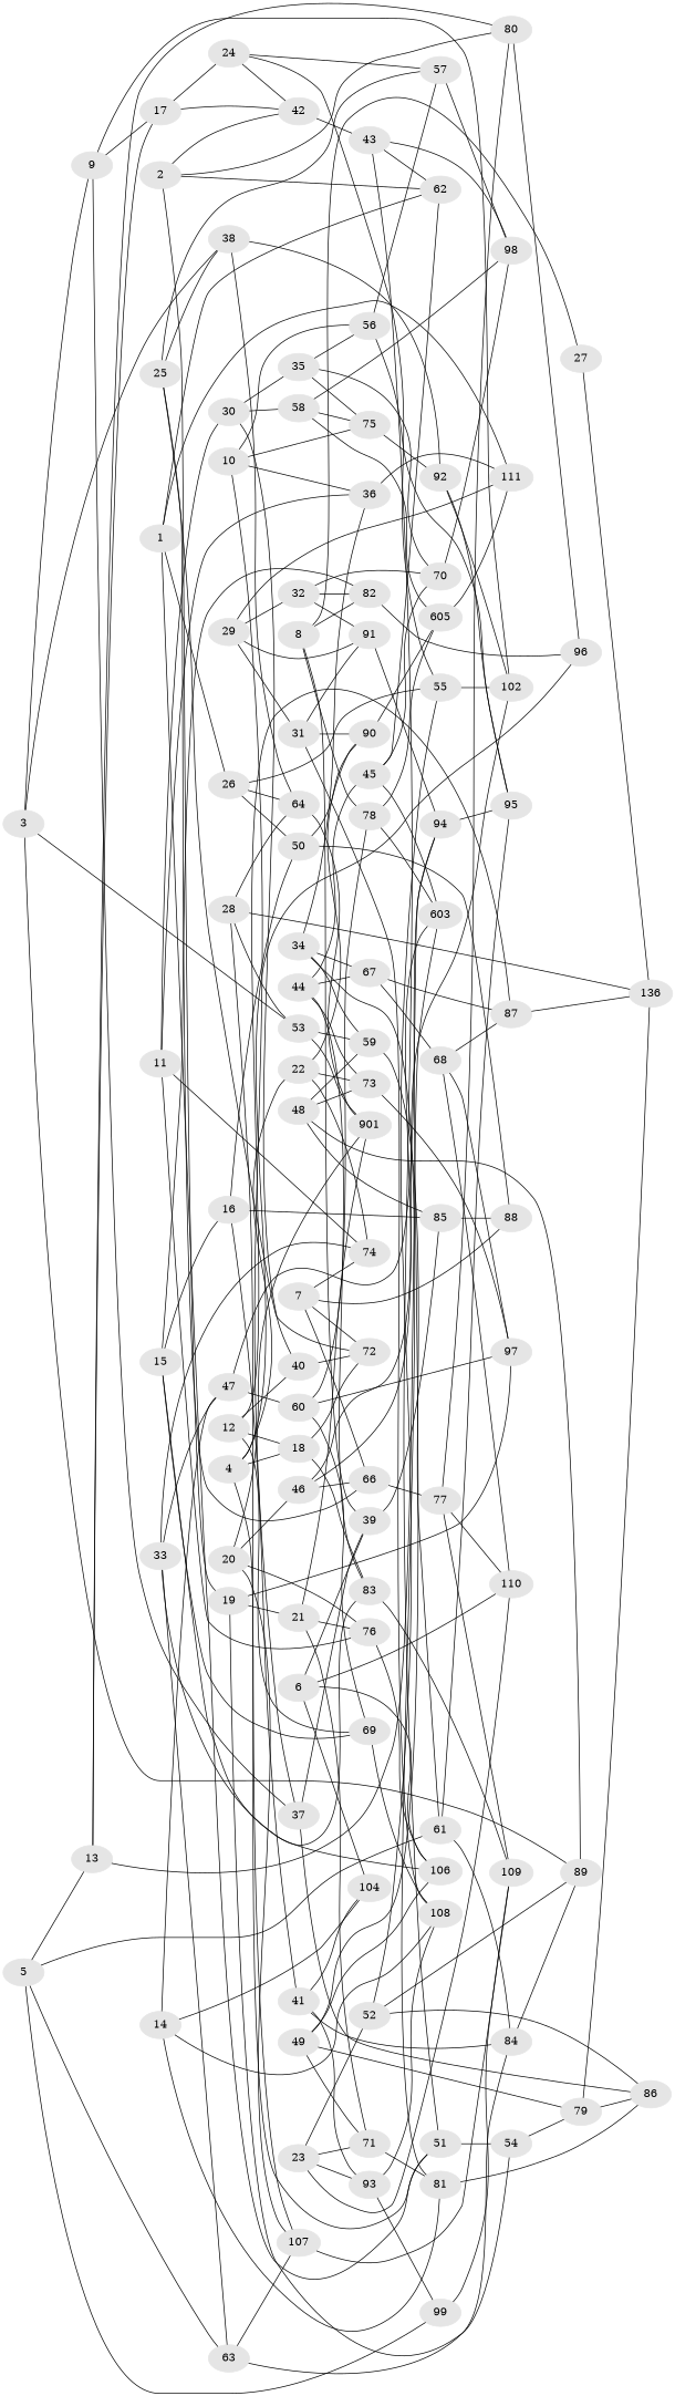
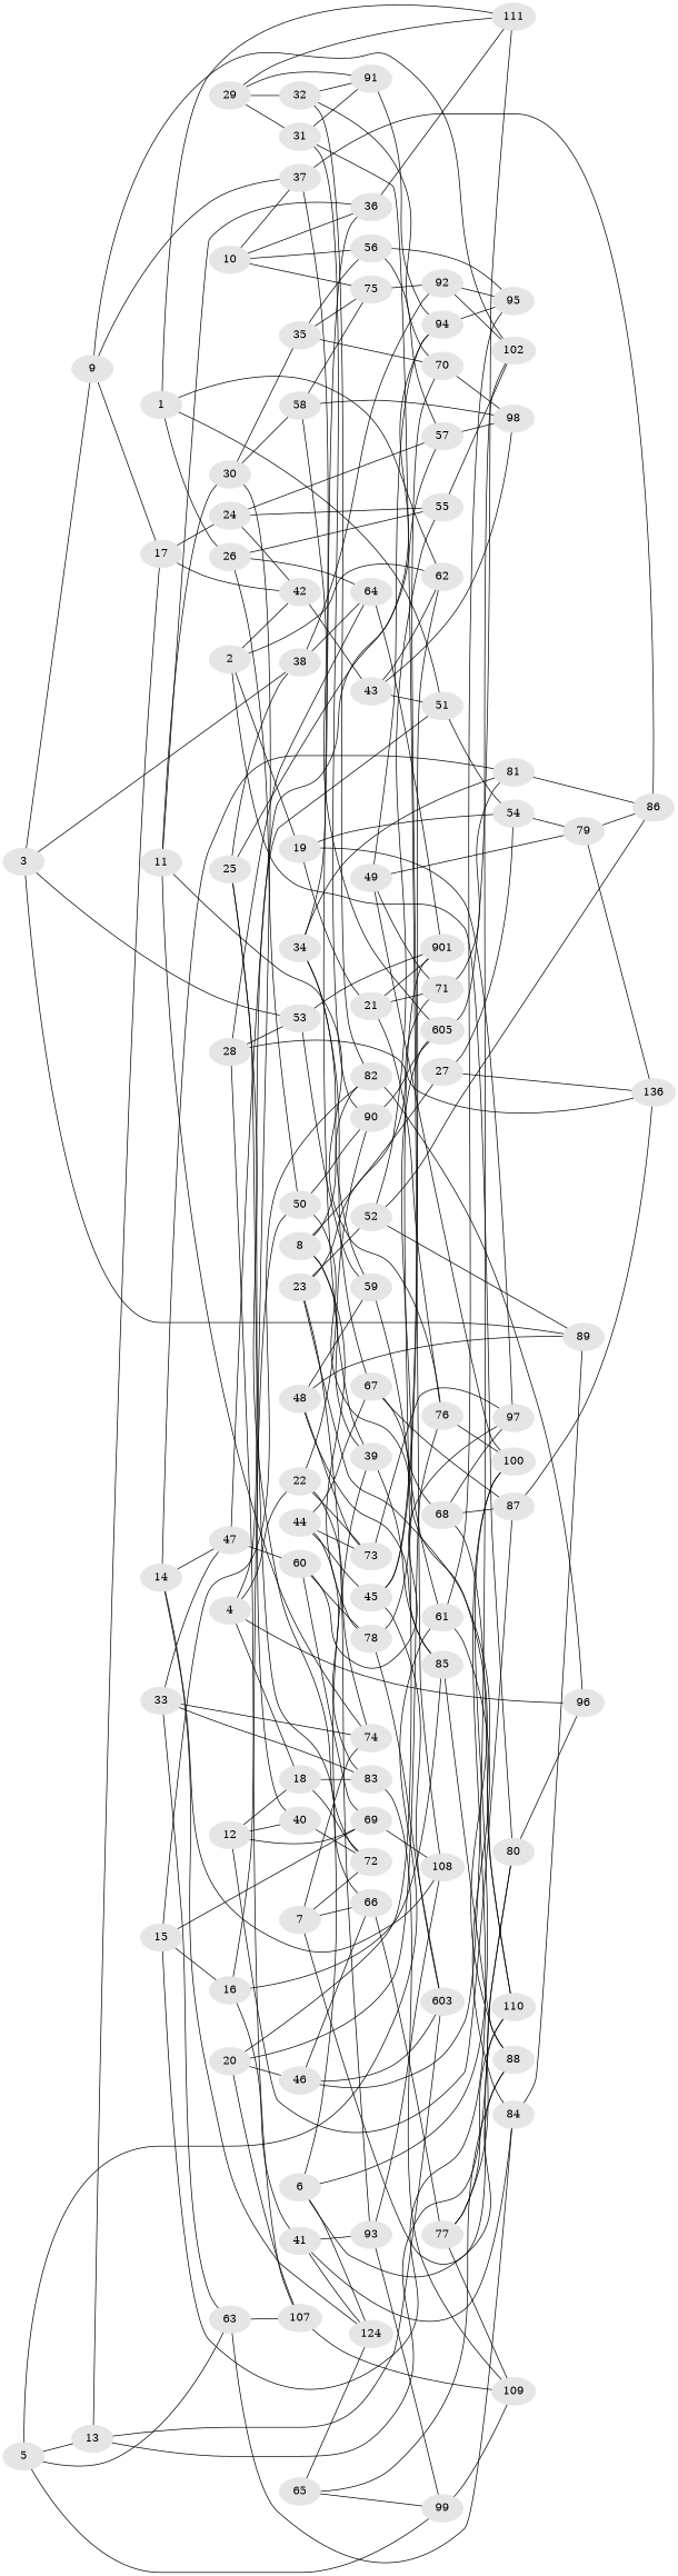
  graph {
    rankdir=LR
    node [color=gray90 style=filled]
    1
    26
    51
    62
    111
    50
    55
    64
    54
    2
    19
    42
    80
    21
    97
    43
    96
    3
    9
    38
    53
    89
    17
    37
    102
    92
    n27 [label=901]
    59
    4
    18
    22
    72
    83
    74
    73
    90
    5
    13
    61
    63
    99
    n42 [label=603]
    84
    95
    107
    109
    6
    39
-   100 [label=106]
-   104
+   100
+   104 [label=124]
    110
    85
    7
    66
    88
    77
    8
    27
    78
    82
    n61 [label=136]
    n62 [label=605]
    24
    86
    10
    36
    56
    75
    57
    11
    30
    76
    40
    35
    58
    12
    69
    87
    108
    14
    47
    81
    60
    94
    15
    16
    41
    93
    71
    79
    20
    46
    23
    52
    98
    25
    28
    29
    31
    32
    91
    70
    33
    34
    67
    68
    44
    45
    48
    49
+   65
    1 -- 26
    1 -- 51
    1 -- 62
    1 -- 111
    26 -- 50
    26 -- 55
    26 -- 64
    51 -- 54
    50 -- 90
    50 -- 88
    55 -- 102
    64 -- n27
    54 -- 79
    2 -- 62
    2 -- 19
    2 -- 42
    2 -- 80
    19 -- 54
    19 -- 21
    19 -- 97
    42 -- 43
    80 -- 96
    21 -- n27
    21 -- 76
    21 -- 71
    43 -- 51
    43 -- 62
    43 -- 98
    3 -- 9
    3 -- 38
    3 -- 53
    3 -- 89
    9 -- 17
    9 -- 37
    9 -- 102
    38 -- 64
    38 -- 92
    53 -- n27
    53 -- 59
    17 -- 42
    17 -- 24
    37 -- 39
    37 -- 86
    92 -- 102
    92 -- 95
    59 -- 61
    4 -- 51
    4 -- 96
    4 -- 18
    4 -- 22
    18 -- 72
    18 -- 83
    22 -- 74
    22 -- 73
    22 -- 90
    83 -- 109
    73 -- 97
    90 -- n62
    5 -- 13
    5 -- 61
    5 -- 63
    5 -- 99
    13 -- 80
    13 -- 17
    13 -- n42
    61 -- 84
    61 -- 95
    63 -- 84
    63 -- 107
    99 -- 109
    84 -- 89
    107 -- 109
    6 -- 39
    6 -- 100
    6 -- 104
    6 -- 110
    39 -- 85
    85 -- 88
    7 -- 72
    7 -- 74
    7 -- 66
    7 -- 88
    66 -- 77
    77 -- 80
    77 -- 109
    77 -- 110
    8 -- 39
    8 -- 27
    8 -- 78
    8 -- 82
+   27 -- 54
    27 -- n61
    78 -- n42
    78 -- n62
    82 -- 96
    n62 -- 111
    24 -- 55
    24 -- 42
    24 -- 57
    10 -- 37
    10 -- 36
    10 -- 56
    10 -- 75
    36 -- 111
    56 -- 95
    56 -- 57
    75 -- 92
    57 -- 98
    11 -- 74
    11 -- 36
    11 -- 30
    11 -- 76
    30 -- 40
    30 -- 35
    30 -- 58
    76 -- 100
    40 -- 72
    35 -- 56
    35 -- 75
    35 -- 70
    58 -- n62
    58 -- 75
    58 -- 98
    12 -- 18
    12 -- 40
    12 -- 69
    12 -- 87
    69 -- 108
    87 -- n61
    14 -- 104
    14 -- 108
    14 -- 47
    14 -- 81
    47 -- 60
    47 -- 94
    81 -- 86
    60 -- 97
    60 -- 78
    60 -- 69
    94 -- 95
    15 -- 100
    15 -- 82
    15 -- 69
    15 -- 16
    16 -- 50
    16 -- 85
    16 -- 41
    41 -- 84
    41 -- 104
    41 -- 93
    93 -- 99
    93 -- 108
    71 -- 81
    79 -- n61
    79 -- 86
    20 -- n27
    20 -- 107
    20 -- 76
    20 -- 46
    46 -- 102
    46 -- n42
    46 -- 66
    23 -- 110
    23 -- 93
    23 -- 71
    23 -- 52
    52 -- 55
    52 -- 89
    52 -- 86
    25 -- 38
    25 -- 72
    25 -- 66
    25 -- 57
    28 -- 64
    28 -- 53
    28 -- 107
    28 -- n61
    29 -- 111
    29 -- 31
    29 -- 32
    29 -- 91
    31 -- 90
    31 -- 108
    31 -- 91
    32 -- 82
    32 -- 91
    32 -- 70
    91 -- 94
    70 -- 98
    33 -- 83
    33 -- 74
    33 -- 63
    33 -- 47
    34 -- 59
    34 -- 36
    34 -- 81
    34 -- 67
    67 -- 87
    67 -- 68
    68 -- 97
    68 -- 110
    68 -- 87
    44 -- 83
    44 -- 73
    44 -- 67
    44 -- 45
    45 -- 62
    45 -- n42
    45 -- 70
    48 -- 89
    48 -- 59
    48 -- 73
    48 -- 85
    49 -- 100
    49 -- 94
    49 -- 71
    49 -- 79
+   65 -- 99
+   65 -- 104
+   65 -- 88
  }
